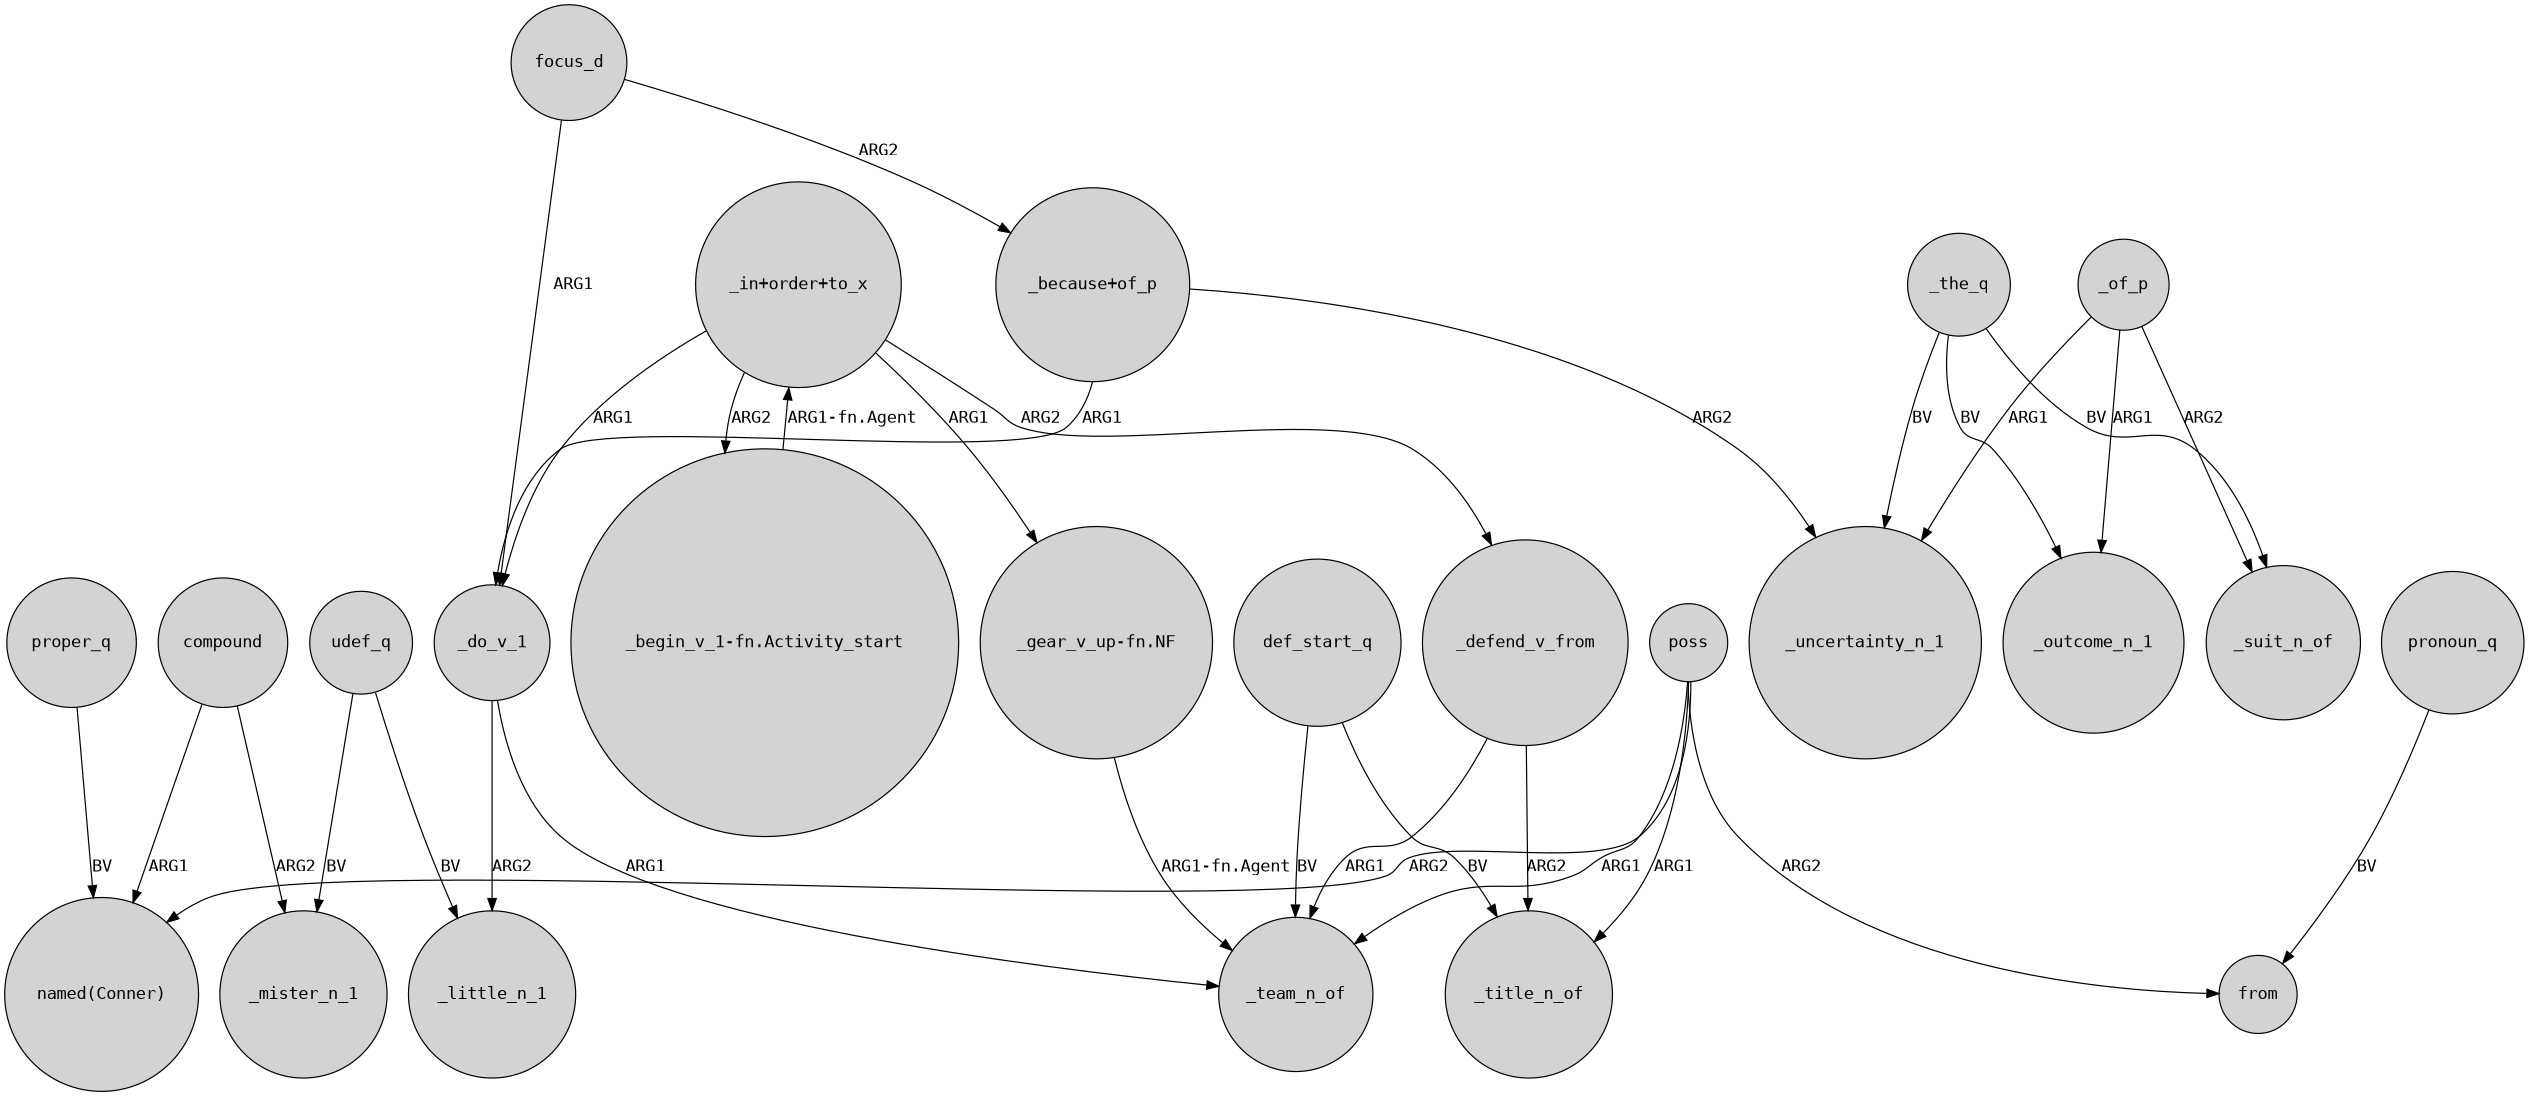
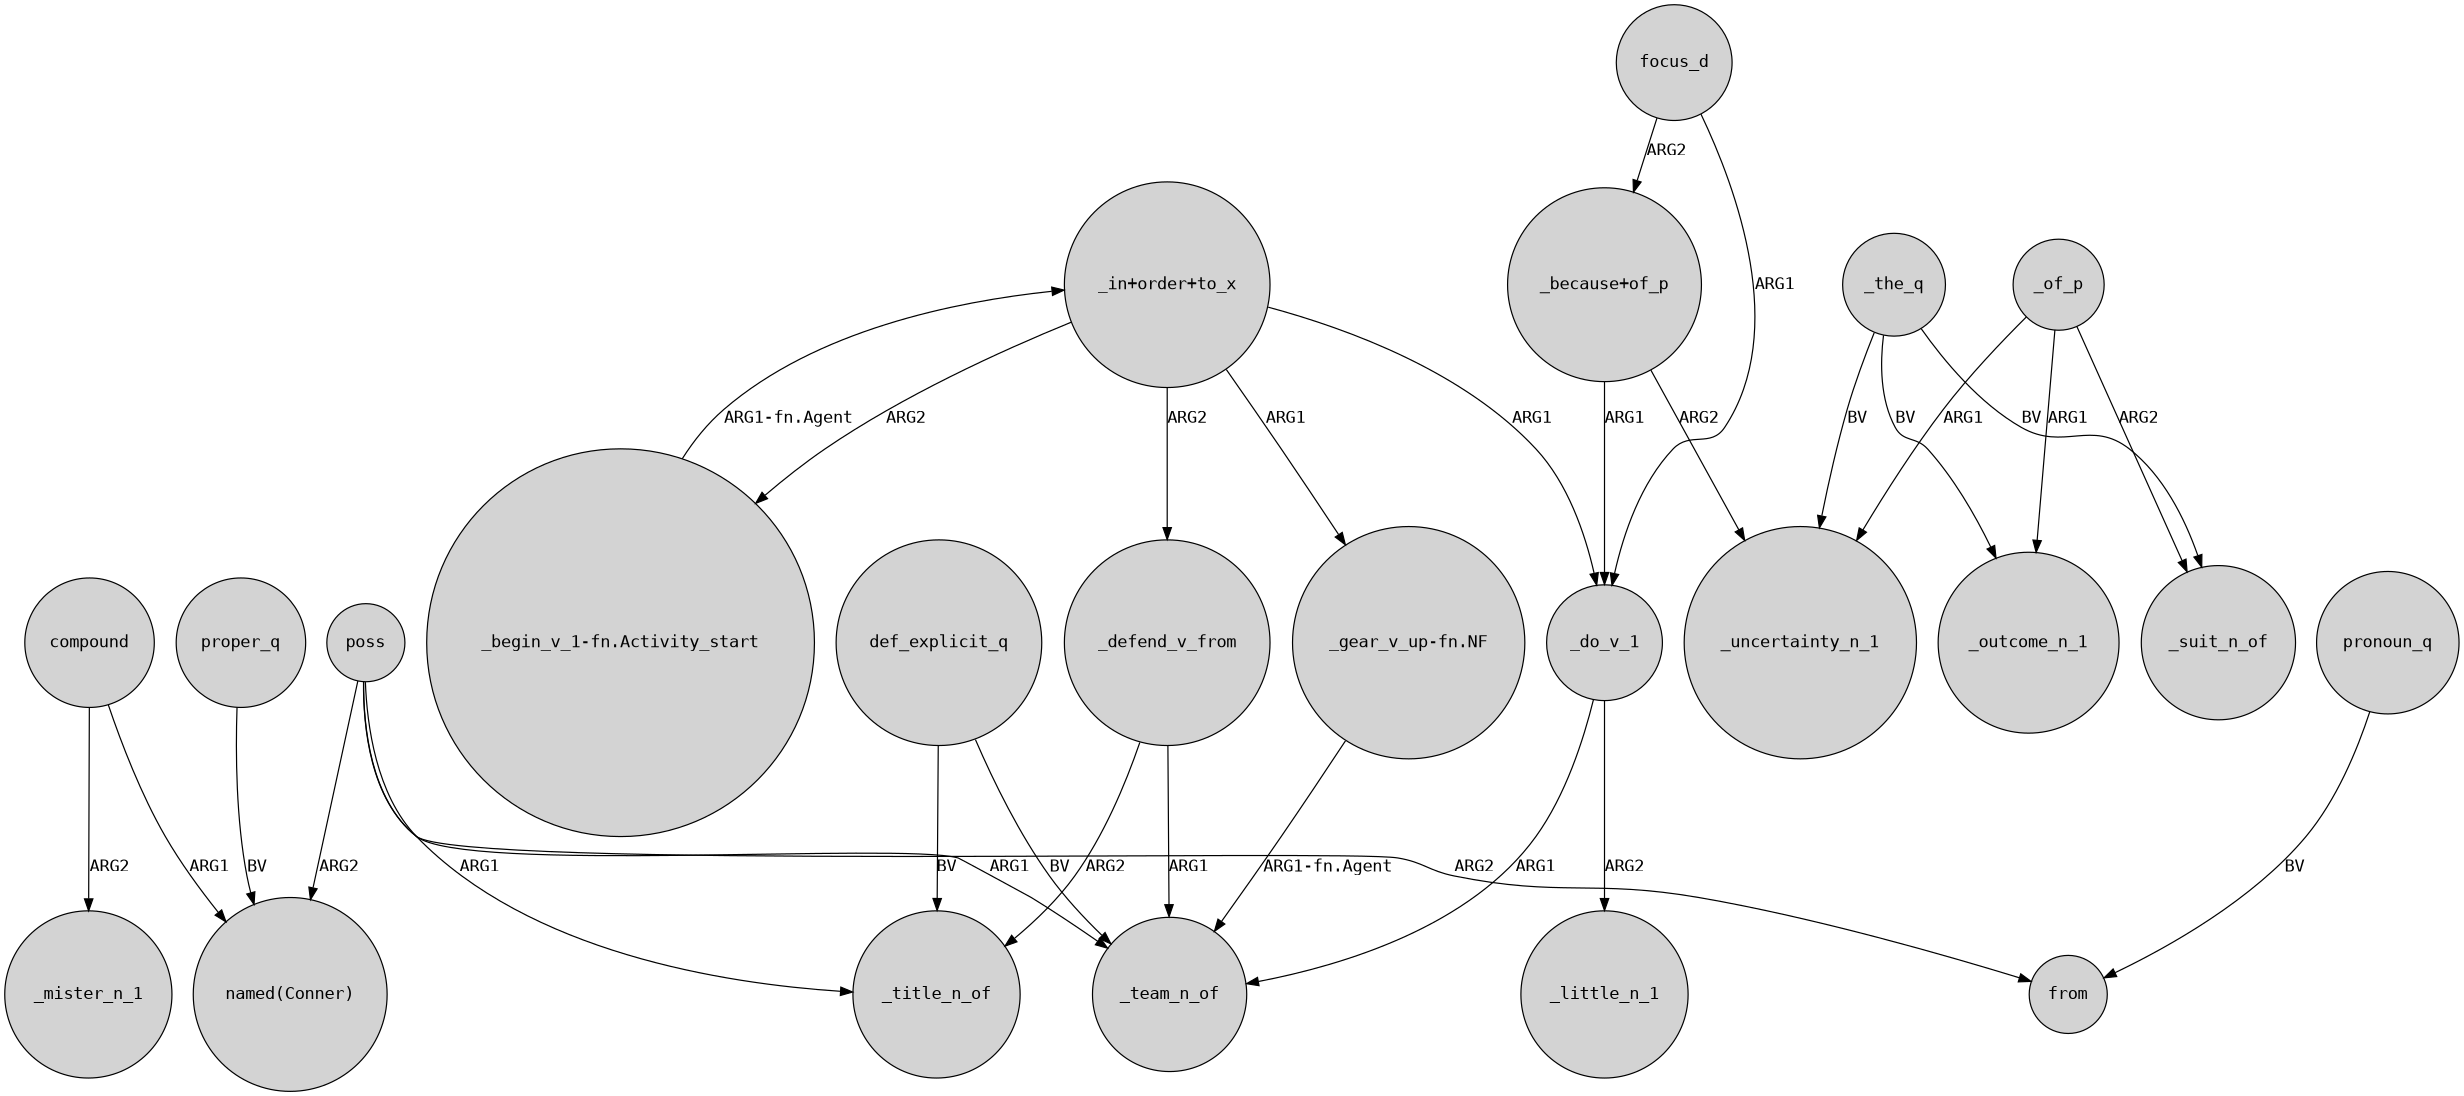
  digraph {
    fontname="DejaVu Sans Mono"
    node [fontname="DejaVu Sans Mono" shape=circle style=filled]
    edge [fontname="DejaVu Sans Mono"]
    compound
    "named(Conner)"
    _mister_n_1
    "_in+order+to_x"
    "_begin_v_1-fn.Activity_start"
    _defend_v_from
    "_gear_v_up-fn.NF"
    _do_v_1
    _team_n_of
    _title_n_of
    _little_n_1
-   def_explicit_q [label=def_start_q]
+   def_explicit_q
    poss
    n14 [label=from]
    _the_q
    _uncertainty_n_1
    _outcome_n_1
    _suit_n_of
    _of_p
-   udef_q
    focus_d
    "_because+of_p"
    pronoun_q
    proper_q
    compound -> "named(Conner)" [label=ARG1]
    compound -> _mister_n_1 [label=ARG2]
    "_in+order+to_x" -> "_begin_v_1-fn.Activity_start" [label=ARG2]
    "_in+order+to_x" -> _defend_v_from [label=ARG2]
    "_in+order+to_x" -> "_gear_v_up-fn.NF" [label=ARG1]
    "_in+order+to_x" -> _do_v_1 [label=ARG1]
    "_begin_v_1-fn.Activity_start" -> "_in+order+to_x" [label="ARG1-fn.Agent"]
    _defend_v_from -> _team_n_of [label=ARG1]
    _defend_v_from -> _title_n_of [label=ARG2]
    "_gear_v_up-fn.NF" -> _team_n_of [label="ARG1-fn.Agent"]
    _do_v_1 -> _team_n_of [label=ARG1]
    _do_v_1 -> _little_n_1 [label=ARG2]
    def_explicit_q -> _team_n_of [label=BV]
    def_explicit_q -> _title_n_of [label=BV]
    poss -> "named(Conner)" [label=ARG2]
    poss -> _team_n_of [label=ARG1]
    poss -> _title_n_of [label=ARG1]
    poss -> n14 [label=ARG2]
    _the_q -> _uncertainty_n_1 [label=BV]
    _the_q -> _outcome_n_1 [label=BV]
    _the_q -> _suit_n_of [label=BV]
    _of_p -> _uncertainty_n_1 [label=ARG1]
    _of_p -> _outcome_n_1 [label=ARG1]
    _of_p -> _suit_n_of [label=ARG2]
-   udef_q -> _mister_n_1 [label=BV]
-   udef_q -> _little_n_1 [label=BV]
    focus_d -> _do_v_1 [label=ARG1]
    focus_d -> "_because+of_p" [label=ARG2]
    "_because+of_p" -> _do_v_1 [label=ARG1]
    "_because+of_p" -> _uncertainty_n_1 [label=ARG2]
    pronoun_q -> n14 [label=BV]
    proper_q -> "named(Conner)" [label=BV]
  }
